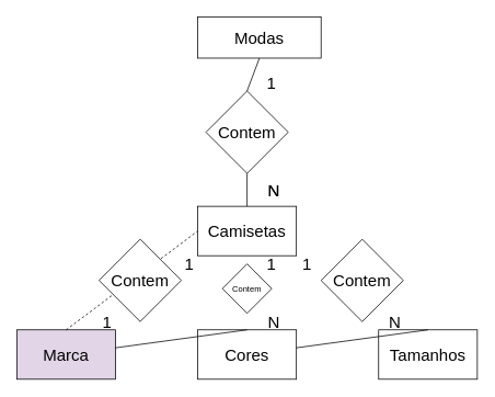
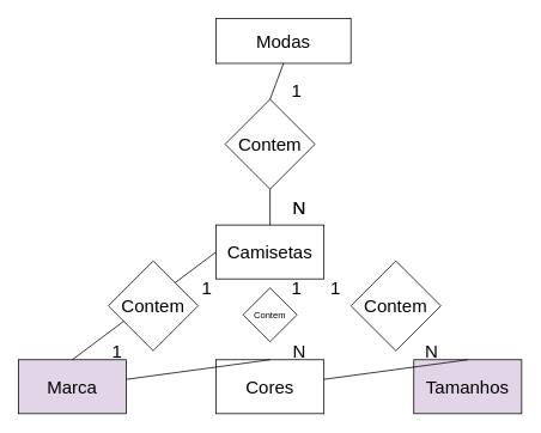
  <mxCell id="0" />
  <mxCell id="1" parent="0" />
  <mxCell id="2" value="&lt;span style=&quot;font-size: 20px&quot;&gt;Modas&lt;/span&gt;" style="rounded=0;whiteSpace=wrap;html=1;" vertex="1" parent="1"><mxGeometry x="240" y="20" width="150" height="50" as="geometry" /></mxCell>
  <mxCell id="3" value="&lt;span style=&quot;font-size: 20px&quot;&gt;Camisetas&lt;/span&gt;" style="rounded=0;whiteSpace=wrap;html=1;" vertex="1" parent="1"><mxGeometry x="240" y="250" width="120" height="60" as="geometry" /></mxCell>
  <mxCell id="4" value="&lt;font style=&quot;font-size: 20px&quot;&gt;Marca&lt;/font&gt;" style="rounded=0;whiteSpace=wrap;html=1;fillColor=#e1d5e7;" vertex="1" parent="1"><mxGeometry x="20" y="400" width="120" height="60" as="geometry" /></mxCell>
  <mxCell id="5" value="&lt;font style=&quot;font-size: 20px&quot;&gt;Cores&lt;/font&gt;" style="rounded=0;whiteSpace=wrap;html=1;" vertex="1" parent="1"><mxGeometry x="240" y="400" width="120" height="60" as="geometry" /></mxCell>
- <mxCell id="6" value="&lt;span style=&quot;font-size: 20px&quot;&gt;Tamanhos&lt;br&gt;&lt;/span&gt;" style="rounded=0;whiteSpace=wrap;html=1;" vertex="1" parent="1"><mxGeometry x="460" y="400" width="120" height="60" as="geometry" /></mxCell>
+ <mxCell id="6" value="&lt;span style=&quot;font-size: 20px&quot;&gt;Tamanhos&lt;br&gt;&lt;/span&gt;" style="rounded=0;whiteSpace=wrap;html=1;fillColor=#e1d5e7;" vertex="1" parent="1"><mxGeometry x="460" y="400" width="120" height="60" as="geometry" /></mxCell>
  <mxCell id="7" value="" style="endArrow=none;html=1;entryX=0.5;entryY=1;entryDx=0;entryDy=0;exitX=0.5;exitY=0;exitDx=0;exitDy=0;" edge="1" parent="1" source="8" target="2"><mxGeometry width="50" height="50" relative="1" as="geometry"><mxPoint x="270" y="120" as="sourcePoint" /><mxPoint x="320" y="70" as="targetPoint" /></mxGeometry></mxCell>
  <mxCell id="8" value="&lt;font style=&quot;font-size: 20px&quot;&gt;Contem&lt;/font&gt;" style="rhombus;whiteSpace=wrap;html=1;" vertex="1" parent="1"><mxGeometry x="250" y="110" width="100" height="100" as="geometry" /></mxCell>
  <mxCell id="9" value="" style="endArrow=none;html=1;entryX=0.5;entryY=1;entryDx=0;entryDy=0;exitX=0.5;exitY=0;exitDx=0;exitDy=0;" edge="1" parent="1" source="3" target="8"><mxGeometry width="50" height="50" relative="1" as="geometry"><mxPoint x="300" y="250" as="sourcePoint" /><mxPoint x="300" y="80" as="targetPoint" /></mxGeometry></mxCell>
  <mxCell id="10" value="&lt;span style=&quot;font-size: 20px&quot;&gt;1&lt;/span&gt;" style="text;html=1;strokeColor=none;fillColor=none;align=center;verticalAlign=middle;whiteSpace=wrap;rounded=0;" vertex="1" parent="1"><mxGeometry x="310" y="90" width="40" height="20" as="geometry" /></mxCell>
  <mxCell id="11" value="&lt;span style=&quot;font-size: 20px&quot;&gt;N&lt;/span&gt;" style="text;html=1;strokeColor=none;fillColor=none;align=center;verticalAlign=middle;whiteSpace=wrap;rounded=0;" vertex="1" parent="1"><mxGeometry x="313" y="220" width="40" height="20" as="geometry" /></mxCell>
  <mxCell id="12" value="" style="endArrow=none;html=1;exitX=0.5;exitY=0;exitDx=0;exitDy=0;" edge="1" parent="1" source="5" target="4"><mxGeometry width="50" height="50" relative="1" as="geometry"><mxPoint x="280" y="380" as="sourcePoint" /><mxPoint x="330" y="330" as="targetPoint" /></mxGeometry></mxCell>
- <mxCell id="13" value="" style="endArrow=none;html=1;entryX=0;entryY=0.5;entryDx=0;entryDy=0;exitX=0.5;exitY=0;exitDx=0;exitDy=0;dashed=1;" edge="1" parent="1" source="4" target="3"><mxGeometry width="50" height="50" relative="1" as="geometry"><mxPoint x="130" y="380" as="sourcePoint" /><mxPoint x="180" y="330" as="targetPoint" /></mxGeometry></mxCell>
+ <mxCell id="13" value="" style="endArrow=none;html=1;entryX=0;entryY=0.5;entryDx=0;entryDy=0;exitX=0.5;exitY=0;exitDx=0;exitDy=0;" edge="1" parent="1" source="4" target="3"><mxGeometry width="50" height="50" relative="1" as="geometry"><mxPoint x="130" y="380" as="sourcePoint" /><mxPoint x="180" y="330" as="targetPoint" /></mxGeometry></mxCell>
  <mxCell id="14" value="" style="endArrow=none;html=1;exitX=0.5;exitY=0;exitDx=0;exitDy=0;" edge="1" parent="1" source="6" target="5"><mxGeometry width="50" height="50" relative="1" as="geometry"><mxPoint x="400" y="360" as="sourcePoint" /><mxPoint x="450" y="310" as="targetPoint" /></mxGeometry></mxCell>
  <mxCell id="15" value="&lt;span style=&quot;font-size: 20px&quot;&gt;N&lt;/span&gt;" style="text;html=1;strokeColor=none;fillColor=none;align=center;verticalAlign=middle;whiteSpace=wrap;rounded=0;" vertex="1" parent="1"><mxGeometry x="313" y="220" width="40" height="20" as="geometry" /></mxCell>
  <mxCell id="16" value="&lt;font style=&quot;font-size: 20px&quot;&gt;Contem&lt;/font&gt;" style="rhombus;whiteSpace=wrap;html=1;" vertex="1" parent="1"><mxGeometry x="120" y="290" width="100" height="100" as="geometry" /></mxCell>
  <mxCell id="17" value="&lt;font style=&quot;font-size: 20px&quot;&gt;Contem&lt;/font&gt;" style="rhombus;whiteSpace=wrap;html=1;" vertex="1" parent="1"><mxGeometry x="390" y="290" width="100" height="100" as="geometry" /></mxCell>
  <mxCell id="18" value="&lt;span style=&quot;font-size: 20px&quot;&gt;1&lt;/span&gt;" style="text;html=1;strokeColor=none;fillColor=none;align=center;verticalAlign=middle;whiteSpace=wrap;rounded=0;" vertex="1" parent="1"><mxGeometry x="210" y="310" width="40" height="20" as="geometry" /></mxCell>
  <mxCell id="19" value="&lt;font style=&quot;font-size: 10px&quot;&gt;Contem&lt;/font&gt;" style="rhombus;whiteSpace=wrap;html=1;" vertex="1" parent="1"><mxGeometry x="270" y="320" width="60" height="60" as="geometry" /></mxCell>
  <mxCell id="20" value="&lt;span style=&quot;font-size: 20px&quot;&gt;N&lt;/span&gt;" style="text;html=1;strokeColor=none;fillColor=none;align=center;verticalAlign=middle;whiteSpace=wrap;rounded=0;" vertex="1" parent="1"><mxGeometry x="460" y="380" width="40" height="20" as="geometry" /></mxCell>
  <mxCell id="21" value="&lt;span style=&quot;font-size: 20px&quot;&gt;1&lt;/span&gt;" style="text;html=1;strokeColor=none;fillColor=none;align=center;verticalAlign=middle;whiteSpace=wrap;rounded=0;" vertex="1" parent="1"><mxGeometry x="110" y="380" width="40" height="20" as="geometry" /></mxCell>
  <mxCell id="22" value="&lt;span style=&quot;font-size: 20px&quot;&gt;1&lt;/span&gt;" style="text;html=1;strokeColor=none;fillColor=none;align=center;verticalAlign=middle;whiteSpace=wrap;rounded=0;" vertex="1" parent="1"><mxGeometry x="353" y="310" width="40" height="20" as="geometry" /></mxCell>
  <mxCell id="23" value="&lt;span style=&quot;font-size: 20px&quot;&gt;1&lt;/span&gt;" style="text;html=1;strokeColor=none;fillColor=none;align=center;verticalAlign=middle;whiteSpace=wrap;rounded=0;" vertex="1" parent="1"><mxGeometry x="310" y="310" width="40" height="20" as="geometry" /></mxCell>
  <mxCell id="24" value="&lt;span style=&quot;font-size: 20px&quot;&gt;N&lt;/span&gt;" style="text;html=1;strokeColor=none;fillColor=none;align=center;verticalAlign=middle;whiteSpace=wrap;rounded=0;" vertex="1" parent="1"><mxGeometry x="313" y="380" width="40" height="20" as="geometry" /></mxCell>
